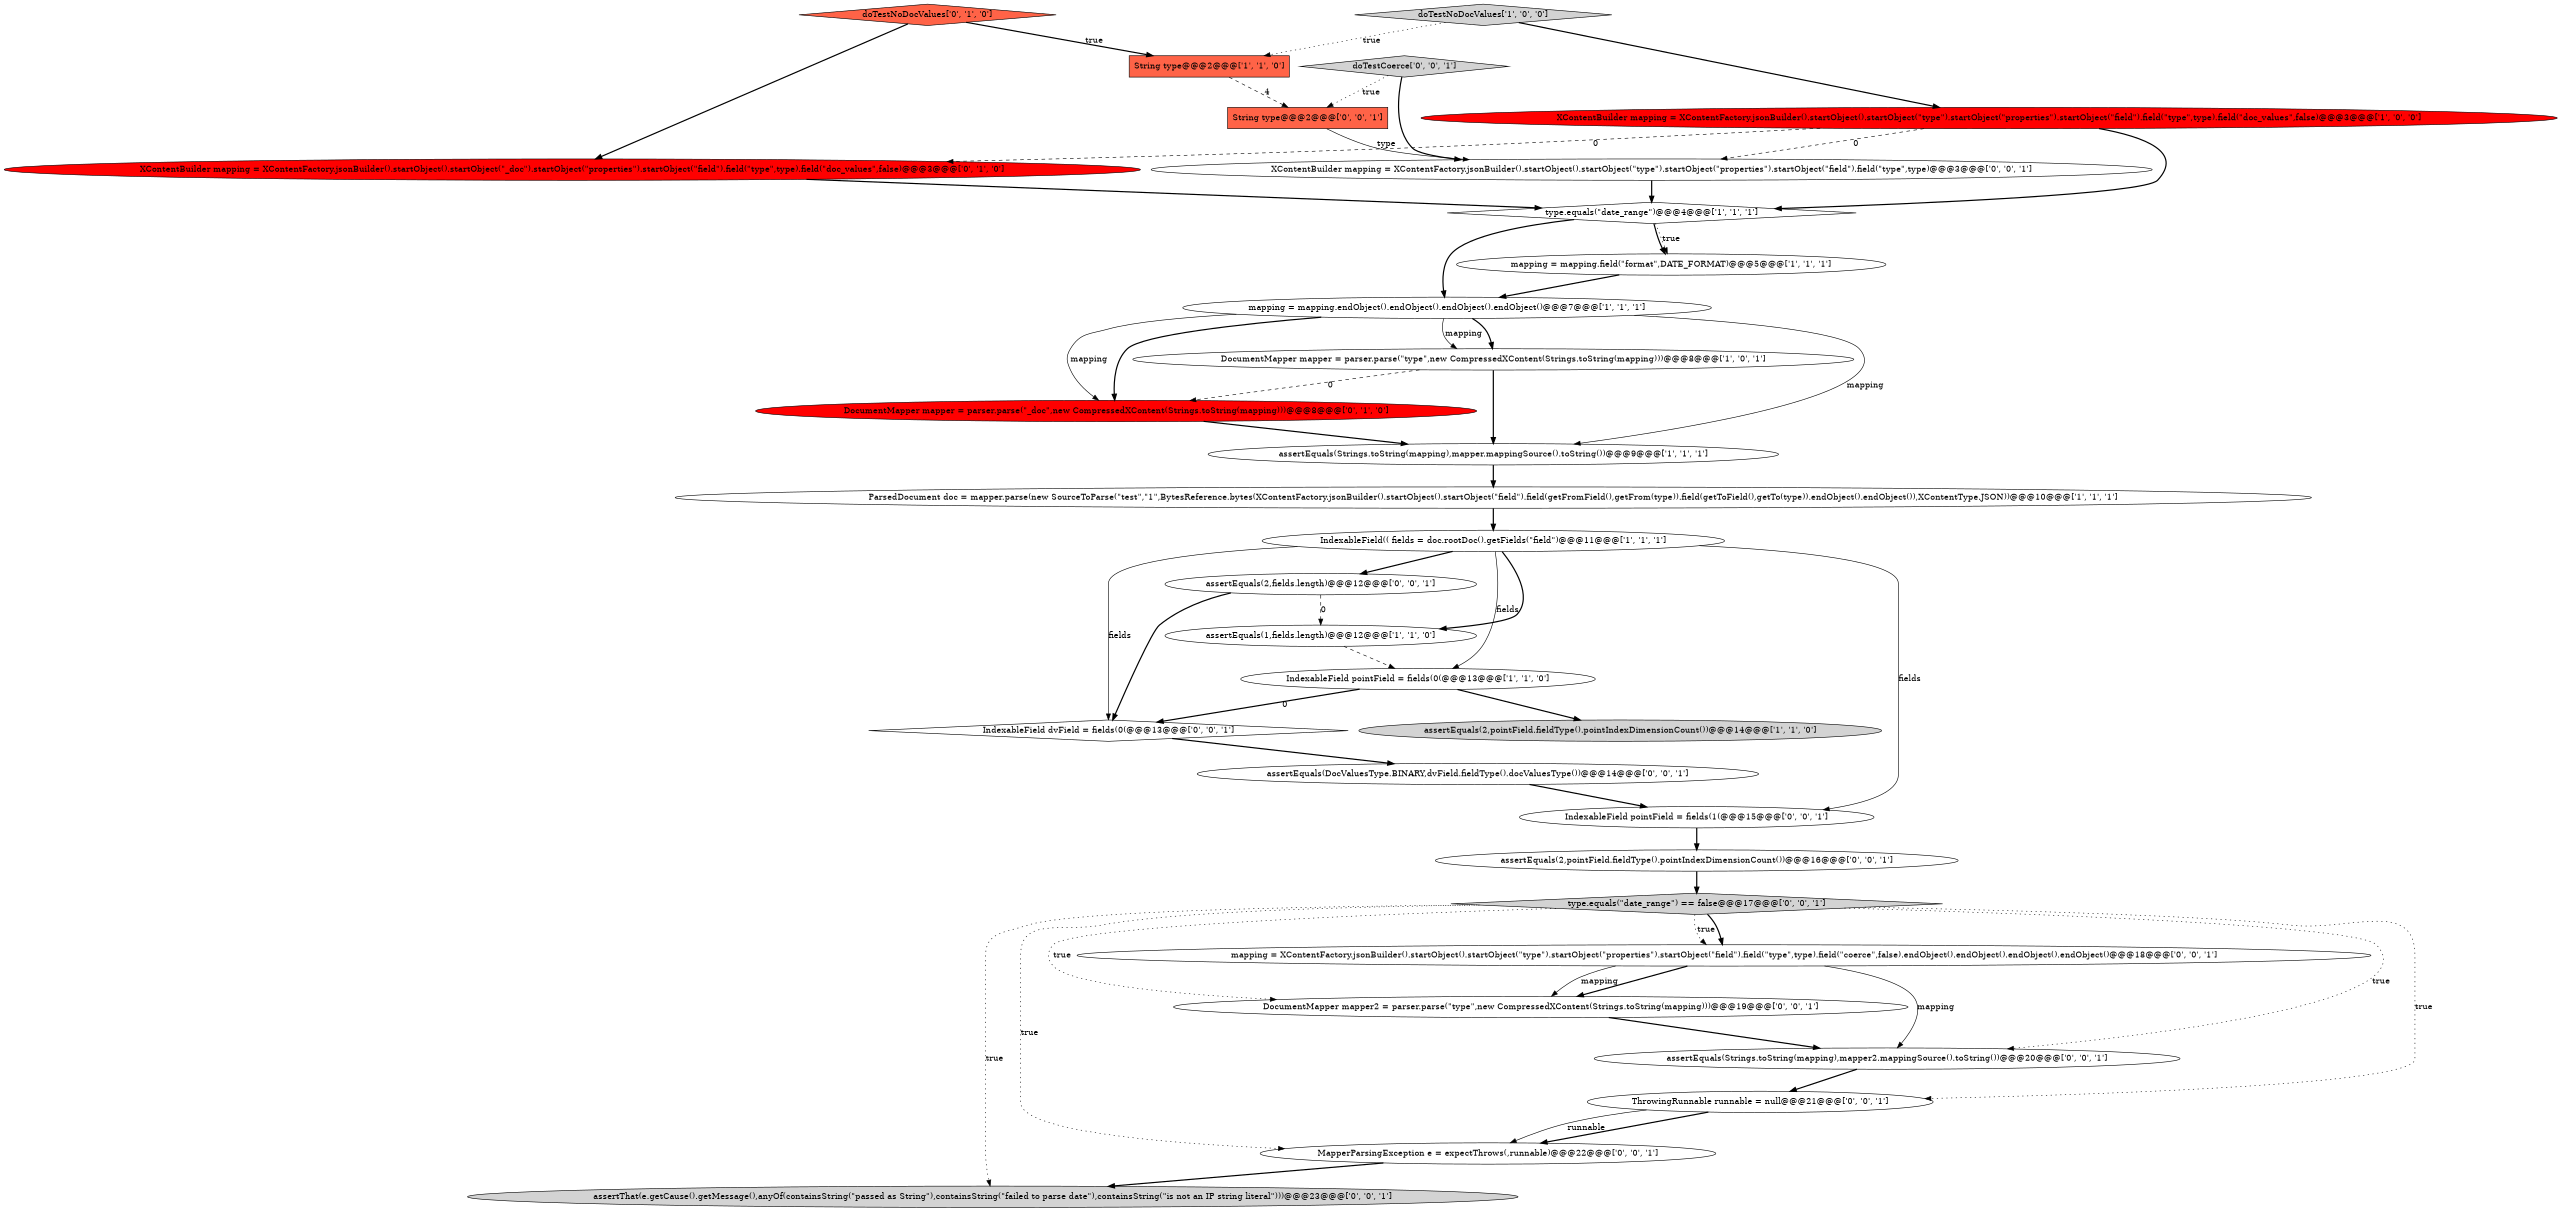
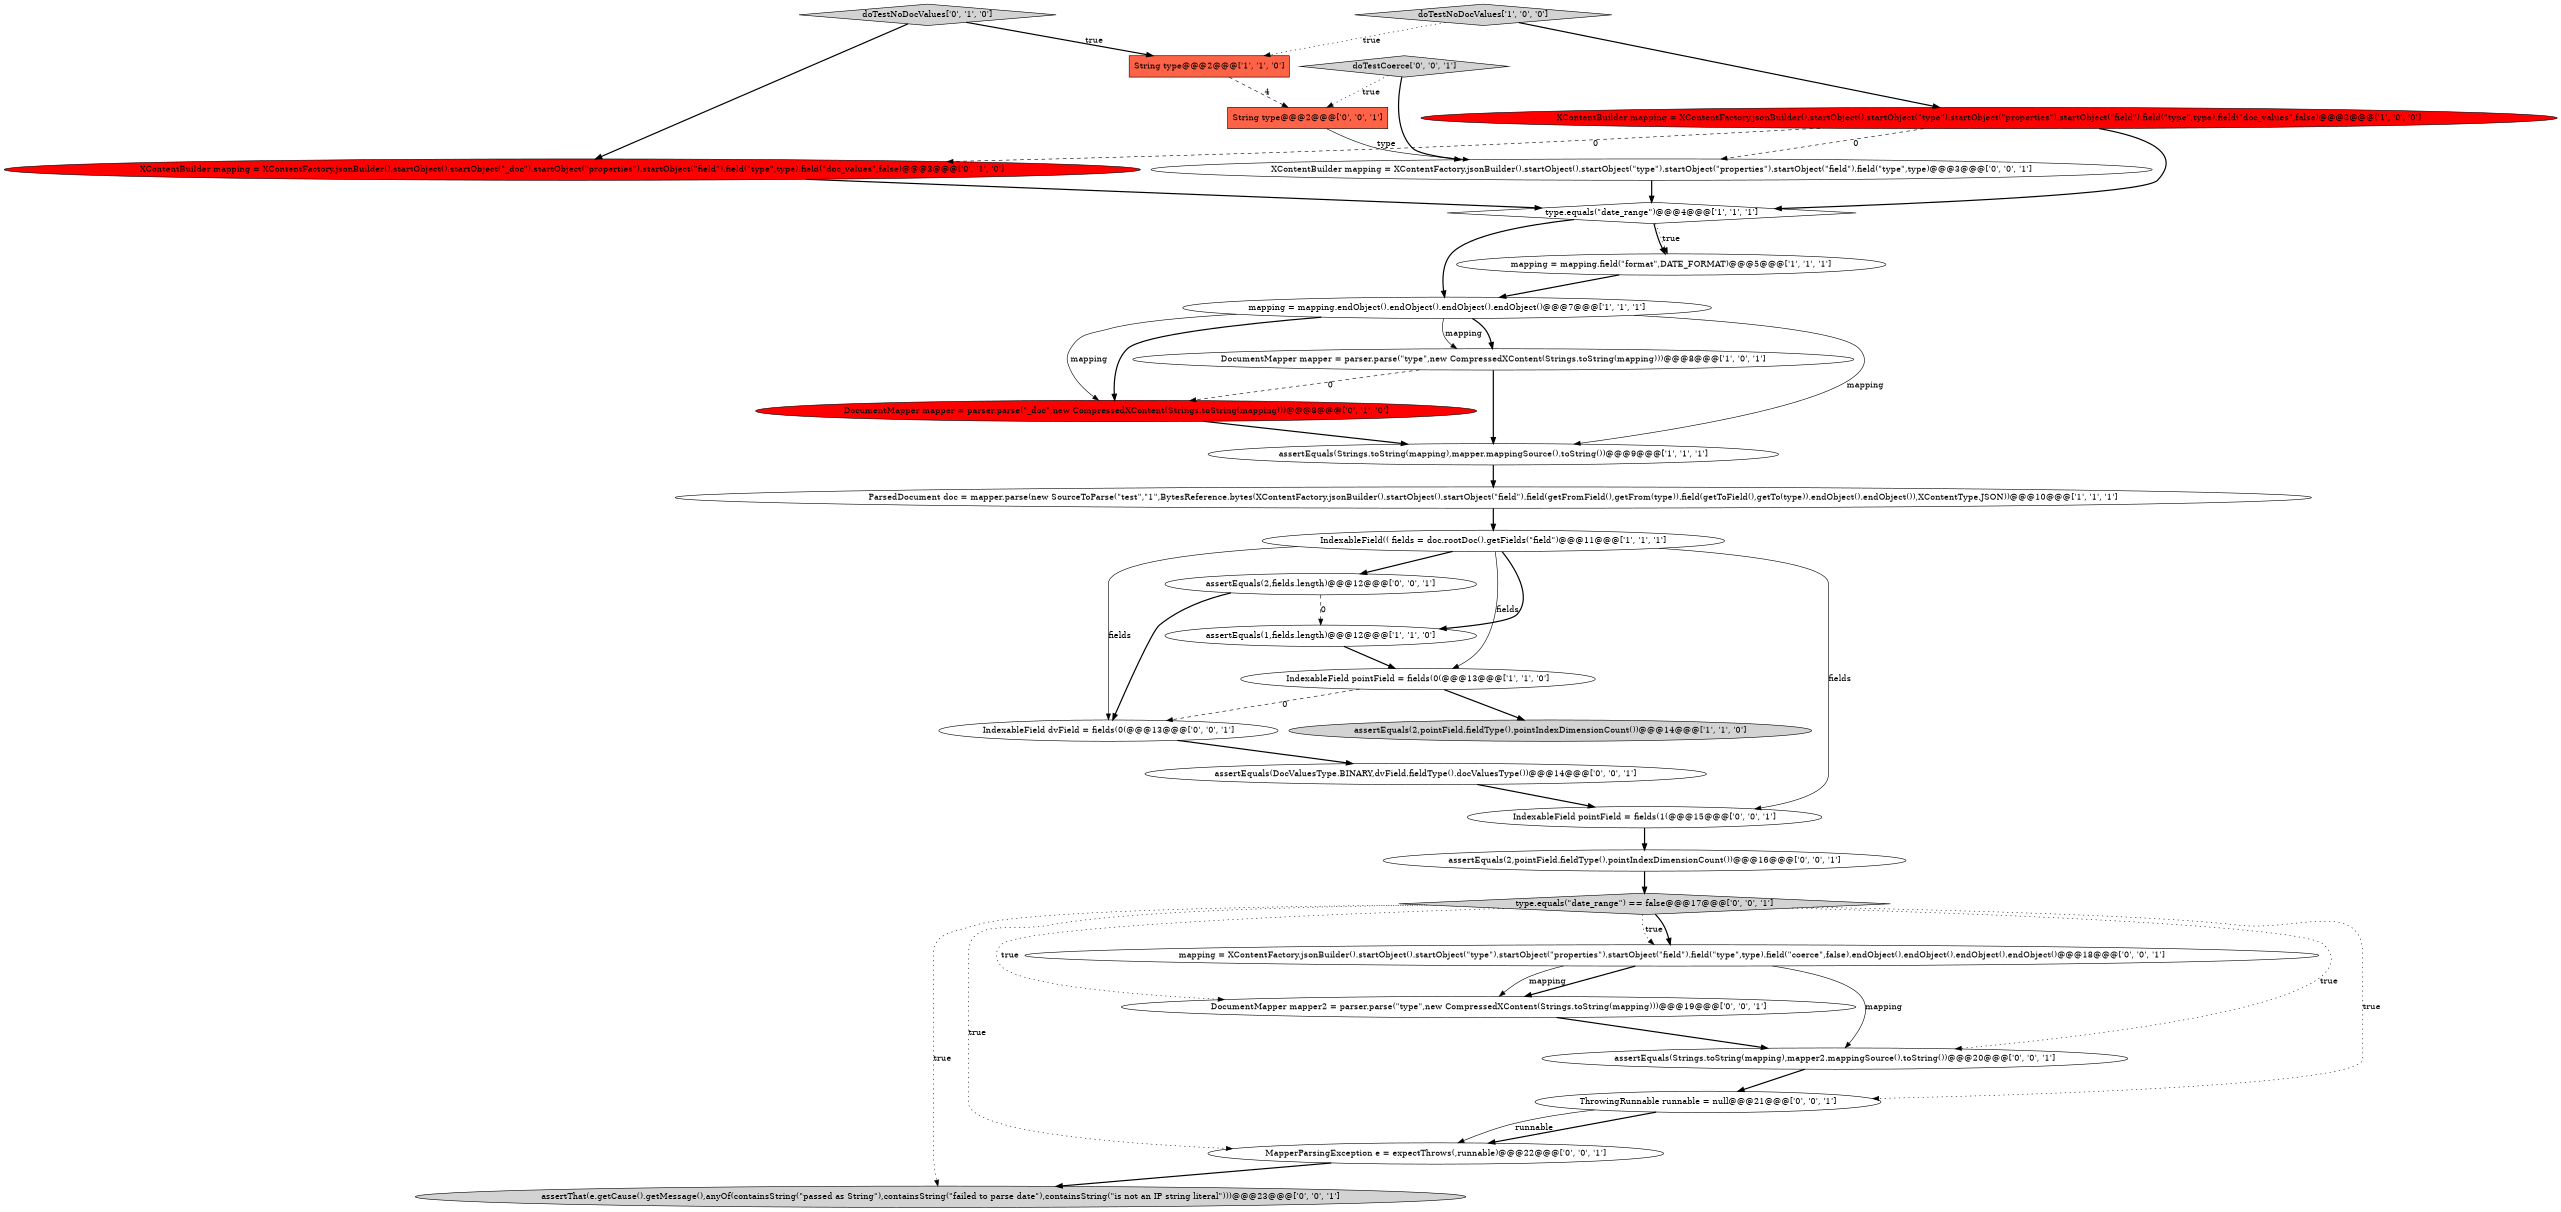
  digraph {
    node [fillcolor=white shape=ellipse style=filled]
    edge [style=bold]
    n1 [label="mapping = mapping.endObject().endObject().endObject().endObject()@@@7@@@['1', '1', '1']"]
    n2 [fillcolor=red label="DocumentMapper mapper = parser.parse(\"_doc\",new CompressedXContent(Strings.toString(mapping)))@@@8@@@['0', '1', '0']"]
    n3 [label="DocumentMapper mapper = parser.parse(\"type\",new CompressedXContent(Strings.toString(mapping)))@@@8@@@['1', '0', '1']"]
    n4 [label="assertEquals(Strings.toString(mapping),mapper.mappingSource().toString())@@@9@@@['1', '1', '1']"]
    n5 [label="ParsedDocument doc = mapper.parse(new SourceToParse(\"test\",\"1\",BytesReference.bytes(XContentFactory.jsonBuilder().startObject().startObject(\"field\").field(getFromField(),getFrom(type)).field(getToField(),getTo(type)).endObject().endObject()),XContentType.JSON))@@@10@@@['1', '1', '1']"]
    n6 [label="type.equals(\"date_range\")@@@4@@@['1', '1', '1']" shape=diamond]
    n7 [label="mapping = mapping.field(\"format\",DATE_FORMAT)@@@5@@@['1', '1', '1']"]
    n8 [label="assertEquals(1,fields.length)@@@12@@@['1', '1', '0']"]
    n9 [label="IndexableField pointField = fields(0(@@@13@@@['1', '1', '0']"]
-   n10 [label="IndexableField dvField = fields(0(@@@13@@@['0', '0', '1']" shape=diamond]
+   n10 [label="IndexableField dvField = fields(0(@@@13@@@['0', '0', '1']"]
    n11 [fillcolor=lightgray label="assertEquals(2,pointField.fieldType().pointIndexDimensionCount())@@@14@@@['1', '1', '0']"]
    n12 [label="assertEquals(2,fields.length)@@@12@@@['0', '0', '1']"]
    n13 [fillcolor=tomato label="String type@@@2@@@['0', '0', '1']" shape=box]
    n14 [label="XContentBuilder mapping = XContentFactory.jsonBuilder().startObject().startObject(\"type\").startObject(\"properties\").startObject(\"field\").field(\"type\",type)@@@3@@@['0', '0', '1']"]
    n15 [label="assertEquals(DocValuesType.BINARY,dvField.fieldType().docValuesType())@@@14@@@['0', '0', '1']"]
    n16 [fillcolor=lightgray label="assertThat(e.getCause().getMessage(),anyOf(containsString(\"passed as String\"),containsString(\"failed to parse date\"),containsString(\"is not an IP string literal\")))@@@23@@@['0', '0', '1']"]
-   n17 [fillcolor=tomato label="doTestNoDocValues['0', '1', '0']" shape=diamond]
+   n17 [fillcolor=lightgray label="doTestNoDocValues['0', '1', '0']" shape=diamond]
    n18 [fillcolor=tomato label="String type@@@2@@@['1', '1', '0']" shape=box]
    n19 [fillcolor=red label="XContentBuilder mapping = XContentFactory.jsonBuilder().startObject().startObject(\"_doc\").startObject(\"properties\").startObject(\"field\").field(\"type\",type).field(\"doc_values\",false)@@@3@@@['0', '1', '0']"]
    n20 [label="IndexableField(( fields = doc.rootDoc().getFields(\"field\")@@@11@@@['1', '1', '1']"]
    n21 [label="IndexableField pointField = fields(1(@@@15@@@['0', '0', '1']"]
    n22 [label="DocumentMapper mapper2 = parser.parse(\"type\",new CompressedXContent(Strings.toString(mapping)))@@@19@@@['0', '0', '1']"]
    n23 [label="assertEquals(Strings.toString(mapping),mapper2.mappingSource().toString())@@@20@@@['0', '0', '1']"]
    n24 [label="ThrowingRunnable runnable = null@@@21@@@['0', '0', '1']"]
    n25 [label="assertEquals(2,pointField.fieldType().pointIndexDimensionCount())@@@16@@@['0', '0', '1']"]
    n26 [fillcolor=lightgray label="type.equals(\"date_range\") == false@@@17@@@['0', '0', '1']" shape=diamond]
    n27 [label="MapperParsingException e = expectThrows(,runnable)@@@22@@@['0', '0', '1']"]
    n28 [label="mapping = XContentFactory.jsonBuilder().startObject().startObject(\"type\").startObject(\"properties\").startObject(\"field\").field(\"type\",type).field(\"coerce\",false).endObject().endObject().endObject().endObject()@@@18@@@['0', '0', '1']"]
    n29 [fillcolor=lightgray label="doTestCoerce['0', '0', '1']" shape=diamond]
    n30 [fillcolor=lightgray label="doTestNoDocValues['1', '0', '0']" shape=diamond]
    n31 [fillcolor=red label="XContentBuilder mapping = XContentFactory.jsonBuilder().startObject().startObject(\"type\").startObject(\"properties\").startObject(\"field\").field(\"type\",type).field(\"doc_values\",false)@@@3@@@['1', '0', '0']"]
    n1 -> n2 [label=mapping style=solid]
    n1 -> n2
    n1 -> n3
    n1 -> n3 [label=mapping style=solid]
    n1 -> n4 [label=mapping style=solid]
    n2 -> n4
    n3 -> n2 [label=0 style=dashed]
    n3 -> n4
    n4 -> n5
    n5 -> n20
    n6 -> n1
    n6 -> n7
    n6 -> n7 [label=true style=dotted]
    n7 -> n1
-   n8 -> n9 [style=dashed]
-   n9 -> n10 [label=0]
+   n8 -> n9
+   n9 -> n10 [label=0 style=dashed]
    n9 -> n11
    n10 -> n15
    n12 -> n8 [label=0 style=dashed]
    n12 -> n10
    n13 -> n14 [label=type style=solid]
    n14 -> n6
    n15 -> n21
    n17 -> n18 [label=true]
    n17 -> n19
    n18 -> n13 [label=4 style=dashed]
    n19 -> n6
    n20 -> n8
    n20 -> n9 [label=fields style=solid]
    n20 -> n10 [label=fields style=solid]
    n20 -> n12
    n20 -> n21 [label=fields style=solid]
    n21 -> n25
    n22 -> n23
    n23 -> n24
    n24 -> n27
    n24 -> n27 [label=runnable style=solid]
    n25 -> n26
    n26 -> n16 [label=true style=dotted]
    n26 -> n22 [label=true style=dotted]
    n26 -> n23 [label=true style=dotted]
    n26 -> n24 [label=true style=dotted]
    n26 -> n27 [label=true style=dotted]
    n26 -> n28 [label=true style=dotted]
    n26 -> n28
    n27 -> n16
    n28 -> n22
    n28 -> n22 [label=mapping style=solid]
    n28 -> n23 [label=mapping style=solid]
    n29 -> n13 [label=true style=dotted]
    n29 -> n14
    n30 -> n18 [label=true style=dotted]
    n30 -> n31
    n31 -> n6
    n31 -> n14 [label=0 style=dashed]
    n31 -> n19 [label=0 style=dashed]
  }
